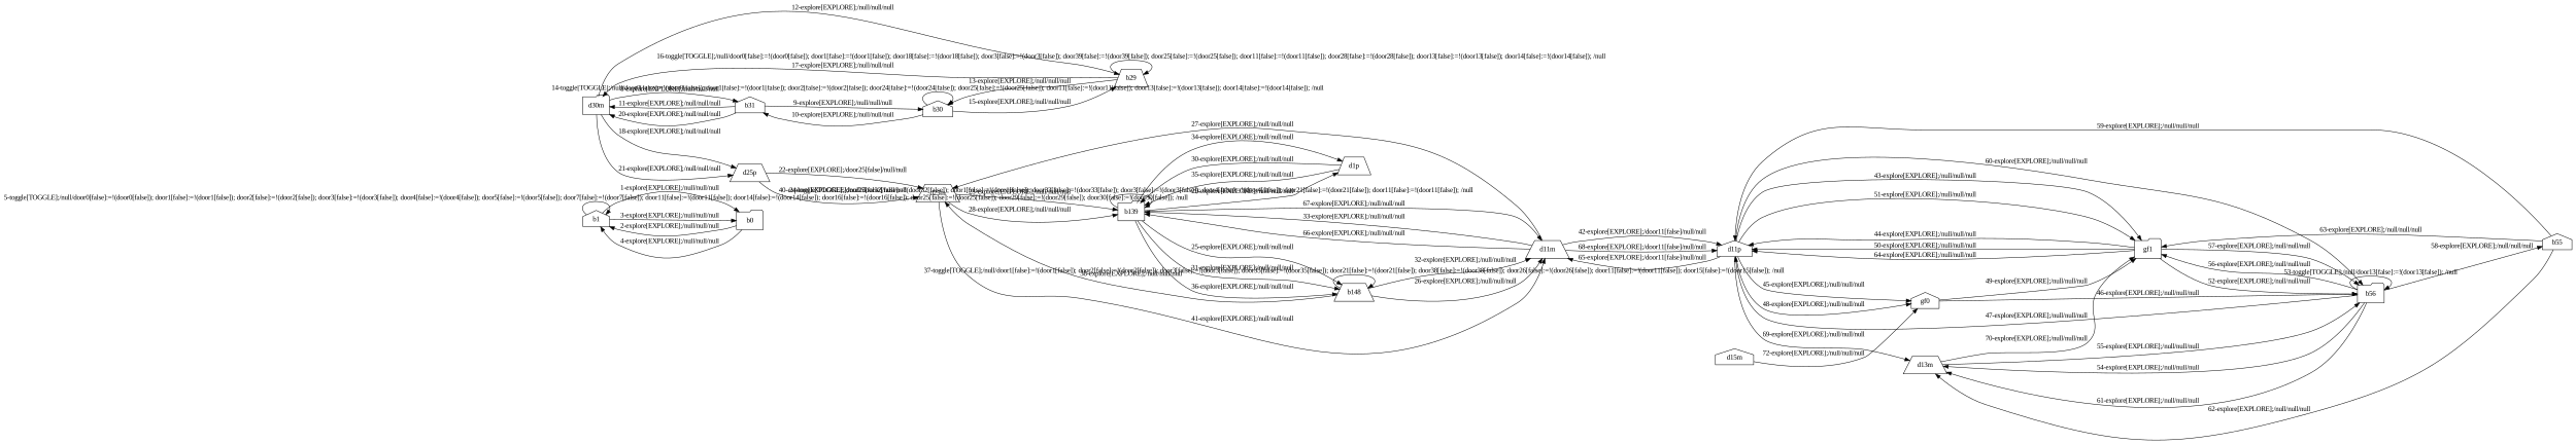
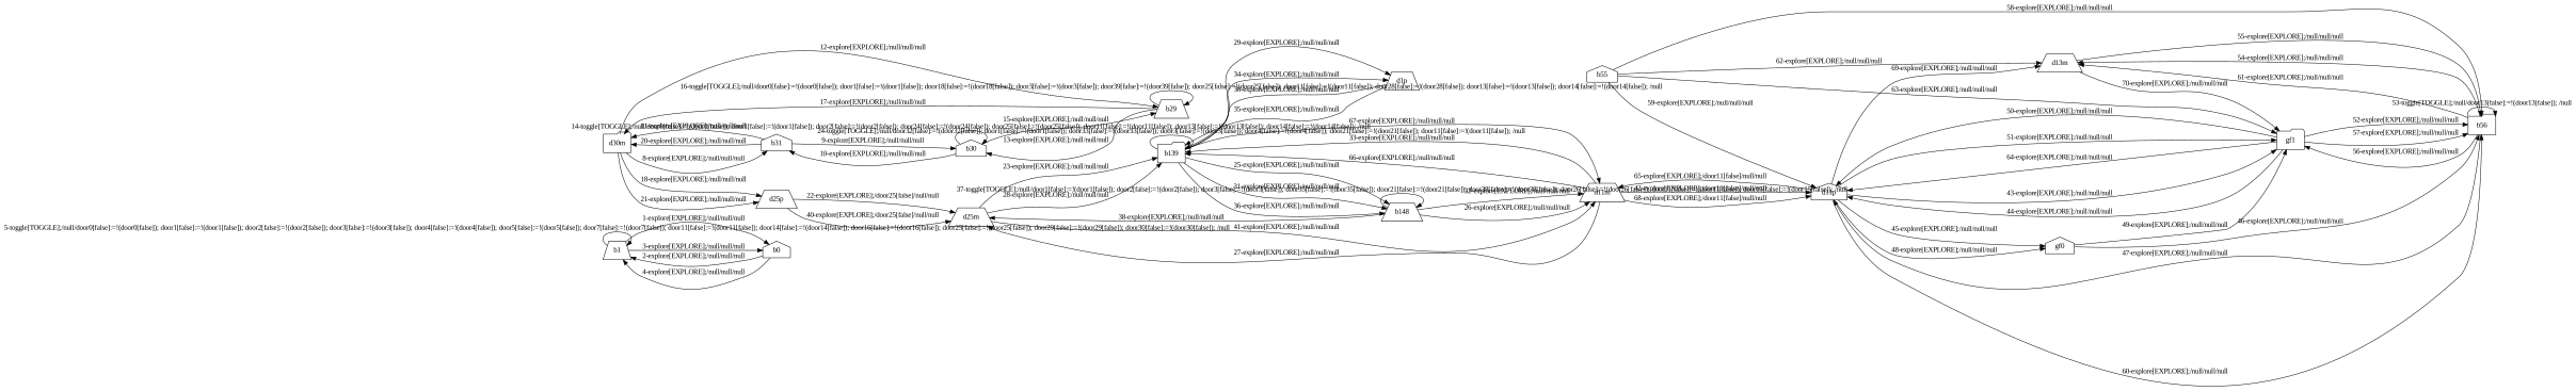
  digraph {
    fontname="Liberation Serif"
    rankdir=LR
    node [fontname="Liberation Serif" shape=house]
    edge [fontname="Liberation Serif"]
-   b1
-   b0 [shape=folder]
+   b1 [shape=trapezium]
+   b0
    d30m [shape=folder]
    b31
    b29 [shape=trapezium]
    d25p [shape=trapezium]
    b30
    d25m [shape=trapezium]
    b139 [shape=folder]
    d11m [shape=trapezium]
    n11 [label=b148 shape=trapezium]
    d1p [shape=trapezium]
    d11p
    gf1 [shape=folder]
    gf0
    b56 [shape=folder]
    d13m [shape=trapezium]
    b55
-   d15m
    b1 -> b1 [label="5-toggle[TOGGLE];/null/door0[false]:=!(door0[false]); door1[false]:=!(door1[false]); door2[false]:=!(door2[false]); door3[false]:=!(door3[false]); door4[false]:=!(door4[false]); door5[false]:=!(door5[false]); door7[false]:=!(door7[false]); door11[false]:=!(door11[false]); door14[false]:=!(door14[false]); door16[false]:=!(door16[false]); door25[false]:=!(door25[false]); door29[false]:=!(door29[false]); door30[false]:=!(door30[false]); /null"]
    b1 -> b0 [label="1-explore[EXPLORE];/null/null/null"]
    b1 -> b0 [label="3-explore[EXPLORE];/null/null/null"]
    b0 -> b1 [label="2-explore[EXPLORE];/null/null/null"]
    b0 -> b1 [label="4-explore[EXPLORE];/null/null/null"]
    d30m -> b31 [label="8-explore[EXPLORE];/null/null/null"]
    d30m -> b29 [label="12-explore[EXPLORE];/null/null/null"]
    d30m -> d25p [label="18-explore[EXPLORE];/null/null/null"]
    d30m -> d25p [label="21-explore[EXPLORE];/null/null/null"]
    b31 -> d30m [label="11-explore[EXPLORE];/null/null/null"]
    b31 -> d30m [label="20-explore[EXPLORE];/null/null/null"]
    b31 -> b30 [label="9-explore[EXPLORE];/null/null/null"]
    b29 -> d30m [label="17-explore[EXPLORE];/null/null/null"]
    b29 -> b29 [label="16-toggle[TOGGLE];/null/door0[false]:=!(door0[false]); door1[false]:=!(door1[false]); door18[false]:=!(door18[false]); door3[false]:=!(door3[false]); door39[false]:=!(door39[false]); door25[false]:=!(door25[false]); door11[false]:=!(door11[false]); door28[false]:=!(door28[false]); door13[false]:=!(door13[false]); door14[false]:=!(door14[false]); /null"]
    b29 -> b30 [label="13-explore[EXPLORE];/null/null/null"]
    d25p -> d25m [label="22-explore[EXPLORE];/door25[false]/null/null"]
    d25p -> d25m [label="40-explore[EXPLORE];/door25[false]/null/null"]
    b30 -> b31 [label="10-explore[EXPLORE];/null/null/null"]
    b30 -> b29 [label="15-explore[EXPLORE];/null/null/null"]
    b30 -> b30 [label="14-toggle[TOGGLE];/null/door0[false]:=!(door0[false]); door1[false]:=!(door1[false]); door2[false]:=!(door2[false]); door24[false]:=!(door24[false]); door25[false]:=!(door25[false]); door11[false]:=!(door11[false]); door13[false]:=!(door13[false]); door14[false]:=!(door14[false]); /null"]
    d25m -> b139 [label="23-explore[EXPLORE];/null/null/null"]
    d25m -> b139 [label="28-explore[EXPLORE];/null/null/null"]
    d25m -> d11m [label="41-explore[EXPLORE];/null/null/null"]
    b139 -> b139 [label="24-toggle[TOGGLE];/null/door32[false]:=!(door32[false]); door1[false]:=!(door1[false]); door33[false]:=!(door33[false]); door3[false]:=!(door3[false]); door4[false]:=!(door4[false]); door21[false]:=!(door21[false]); door11[false]:=!(door11[false]); /null"]
    b139 -> d11m [label="67-explore[EXPLORE];/null/null/null"]
    b139 -> n11 [label="25-explore[EXPLORE];/null/null/null"]
    b139 -> n11 [label="31-explore[EXPLORE];/null/null/null"]
    b139 -> n11 [label="36-explore[EXPLORE];/null/null/null"]
    b139 -> d1p [label="29-explore[EXPLORE];/null/null/null"]
    b139 -> d1p [label="34-explore[EXPLORE];/null/null/null"]
    d11m -> d25m [label="27-explore[EXPLORE];/null/null/null"]
    d11m -> b139 [label="33-explore[EXPLORE];/null/null/null"]
    d11m -> b139 [label="66-explore[EXPLORE];/null/null/null"]
    d11m -> d11p [label="42-explore[EXPLORE];/door11[false]/null/null"]
    d11m -> d11p [label="68-explore[EXPLORE];/door11[false]/null/null"]
    n11 -> d25m [label="38-explore[EXPLORE];/null/null/null"]
    n11 -> d11m [label="26-explore[EXPLORE];/null/null/null"]
    n11 -> d11m [label="32-explore[EXPLORE];/null/null/null"]
    n11 -> n11 [label="37-toggle[TOGGLE];/null/door1[false]:=!(door1[false]); door2[false]:=!(door2[false]); door3[false]:=!(door3[false]); door35[false]:=!(door35[false]); door21[false]:=!(door21[false]); door38[false]:=!(door38[false]); door26[false]:=!(door26[false]); door11[false]:=!(door11[false]); door15[false]:=!(door15[false]); /null"]
    d1p -> b139 [label="30-explore[EXPLORE];/null/null/null"]
    d1p -> b139 [label="35-explore[EXPLORE];/null/null/null"]
    d11p -> d11m [label="65-explore[EXPLORE];/door11[false]/null/null"]
    d11p -> gf1 [label="43-explore[EXPLORE];/null/null/null"]
    d11p -> gf1 [label="51-explore[EXPLORE];/null/null/null"]
    d11p -> gf0 [label="45-explore[EXPLORE];/null/null/null"]
    d11p -> gf0 [label="48-explore[EXPLORE];/null/null/null"]
    d11p -> b56 [label="60-explore[EXPLORE];/null/null/null"]
    d11p -> d13m [label="69-explore[EXPLORE];/null/null/null"]
    gf1 -> d11p [label="44-explore[EXPLORE];/null/null/null"]
    gf1 -> d11p [label="50-explore[EXPLORE];/null/null/null"]
    gf1 -> d11p [label="64-explore[EXPLORE];/null/null/null"]
    gf1 -> b56 [label="52-explore[EXPLORE];/null/null/null"]
    gf1 -> b56 [label="57-explore[EXPLORE];/null/null/null"]
    gf0 -> gf1 [label="49-explore[EXPLORE];/null/null/null"]
    gf0 -> b56 [label="46-explore[EXPLORE];/null/null/null"]
    b56 -> d11p [label="47-explore[EXPLORE];/null/null/null"]
    b56 -> gf1 [label="56-explore[EXPLORE];/null/null/null"]
    b56 -> b56 [label="53-toggle[TOGGLE];/null/door13[false]:=!(door13[false]); /null"]
    b56 -> d13m [label="54-explore[EXPLORE];/null/null/null"]
    b56 -> d13m [label="61-explore[EXPLORE];/null/null/null"]
-   b56 -> b55 [label="58-explore[EXPLORE];/null/null/null"]
+   b55 -> b56 [label="58-explore[EXPLORE];/null/null/null"]
    d13m -> gf1 [label="70-explore[EXPLORE];/null/null/null"]
    d13m -> b56 [label="55-explore[EXPLORE];/null/null/null"]
    b55 -> d11p [label="59-explore[EXPLORE];/null/null/null"]
    b55 -> gf1 [label="63-explore[EXPLORE];/null/null/null"]
    b55 -> d13m [label="62-explore[EXPLORE];/null/null/null"]
-   d15m -> gf0 [label="72-explore[EXPLORE];/null/null/null"]
  }
